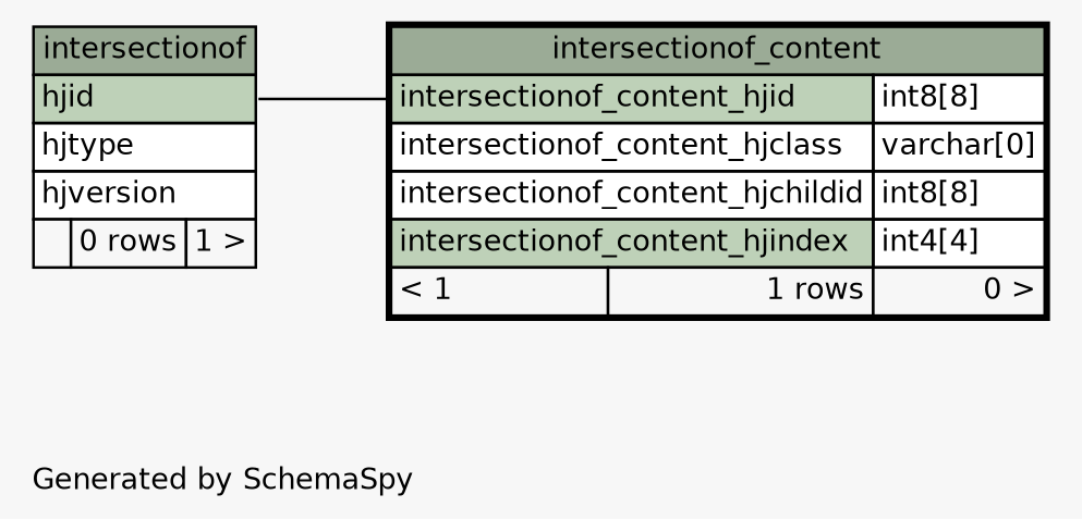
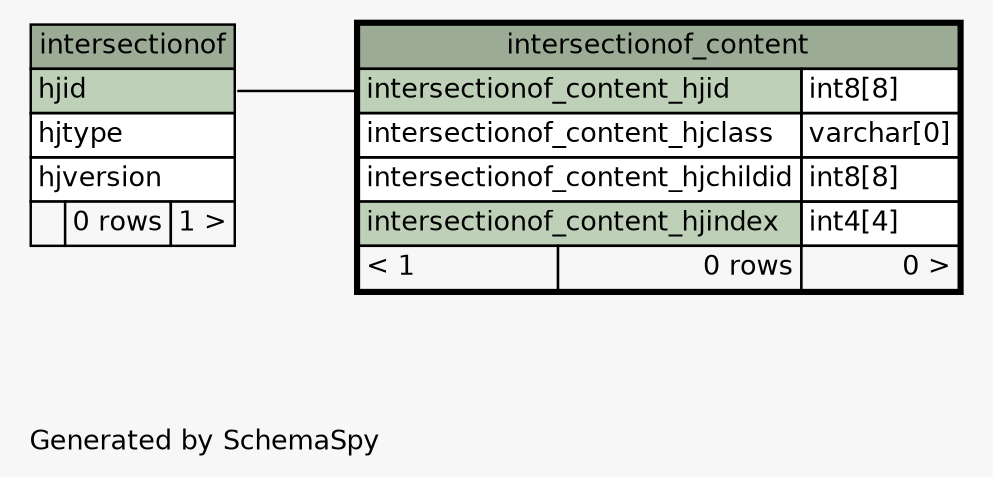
  digraph {
    bgcolor="#f7f7f7"
    fontname=Helvetica
    fontsize=11
    label="\nGenerated by SchemaSpy"
    labeljust=l
    nodesep=0.18
    rankdir=RL
    ranksep=0.46
    node [fontname=Helvetica fontsize=11 shape=plaintext]
-   n1 [label=<     <TABLE BORDER="2" CELLBORDER="1" CELLSPACING="0" BGCOLOR="#ffffff">       <TR><TD COLSPAN="3" BGCOLOR="#9bab96" ALIGN="CENTER">intersectionof_content</TD></TR>       <TR><TD PORT="intersectionof_content_hjid" COLSPAN="2" BGCOLOR="#bed1b8" ALIGN="LEFT">intersectionof_content_hjid</TD><TD PORT="intersectionof_content_hjid.type" ALIGN="LEFT">int8[8]</TD></TR>       <TR><TD PORT="intersectionof_content_hjclass" COLSPAN="2" ALIGN="LEFT">intersectionof_content_hjclass</TD><TD PORT="intersectionof_content_hjclass.type" ALIGN="LEFT">varchar[0]</TD></TR>       <TR><TD PORT="intersectionof_content_hjchildid" COLSPAN="2" ALIGN="LEFT">intersectionof_content_hjchildid</TD><TD PORT="intersectionof_content_hjchildid.type" ALIGN="LEFT">int8[8]</TD></TR>       <TR><TD PORT="intersectionof_content_hjindex" COLSPAN="2" BGCOLOR="#bed1b8" ALIGN="LEFT">intersectionof_content_hjindex</TD><TD PORT="intersectionof_content_hjindex.type" ALIGN="LEFT">int4[4]</TD></TR>       <TR><TD ALIGN="LEFT" BGCOLOR="#f7f7f7">&lt; 1</TD><TD ALIGN="RIGHT" BGCOLOR="#f7f7f7">1 rows</TD><TD ALIGN="RIGHT" BGCOLOR="#f7f7f7">0 &gt;</TD></TR>     </TABLE>>]
+   n1 [label=<     <TABLE BORDER="2" CELLBORDER="1" CELLSPACING="0" BGCOLOR="#ffffff">       <TR><TD COLSPAN="3" BGCOLOR="#9bab96" ALIGN="CENTER">intersectionof_content</TD></TR>       <TR><TD PORT="intersectionof_content_hjid" COLSPAN="2" BGCOLOR="#bed1b8" ALIGN="LEFT">intersectionof_content_hjid</TD><TD PORT="intersectionof_content_hjid.type" ALIGN="LEFT">int8[8]</TD></TR>       <TR><TD PORT="intersectionof_content_hjclass" COLSPAN="2" ALIGN="LEFT">intersectionof_content_hjclass</TD><TD PORT="intersectionof_content_hjclass.type" ALIGN="LEFT">varchar[0]</TD></TR>       <TR><TD PORT="intersectionof_content_hjchildid" COLSPAN="2" ALIGN="LEFT">intersectionof_content_hjchildid</TD><TD PORT="intersectionof_content_hjchildid.type" ALIGN="LEFT">int8[8]</TD></TR>       <TR><TD PORT="intersectionof_content_hjindex" COLSPAN="2" BGCOLOR="#bed1b8" ALIGN="LEFT">intersectionof_content_hjindex</TD><TD PORT="intersectionof_content_hjindex.type" ALIGN="LEFT">int4[4]</TD></TR>       <TR><TD ALIGN="LEFT" BGCOLOR="#f7f7f7">&lt; 1</TD><TD ALIGN="RIGHT" BGCOLOR="#f7f7f7">0 rows</TD><TD ALIGN="RIGHT" BGCOLOR="#f7f7f7">0 &gt;</TD></TR>     </TABLE>>]
    n2 [label=<     <TABLE BORDER="0" CELLBORDER="1" CELLSPACING="0" BGCOLOR="#ffffff">       <TR><TD COLSPAN="3" BGCOLOR="#9bab96" ALIGN="CENTER">intersectionof</TD></TR>       <TR><TD PORT="hjid" COLSPAN="3" BGCOLOR="#bed1b8" ALIGN="LEFT">hjid</TD></TR>       <TR><TD PORT="hjtype" COLSPAN="3" ALIGN="LEFT">hjtype</TD></TR>       <TR><TD PORT="hjversion" COLSPAN="3" ALIGN="LEFT">hjversion</TD></TR>       <TR><TD ALIGN="LEFT" BGCOLOR="#f7f7f7">  </TD><TD ALIGN="RIGHT" BGCOLOR="#f7f7f7">0 rows</TD><TD ALIGN="RIGHT" BGCOLOR="#f7f7f7">1 &gt;</TD></TR>     </TABLE>>]
    n1 -> n2 [arrowhead=none arrowsize=0.8 arrowtail=crowodot headport="hjid:e" tailport="intersectionof_content_hjid:w"]
  }
